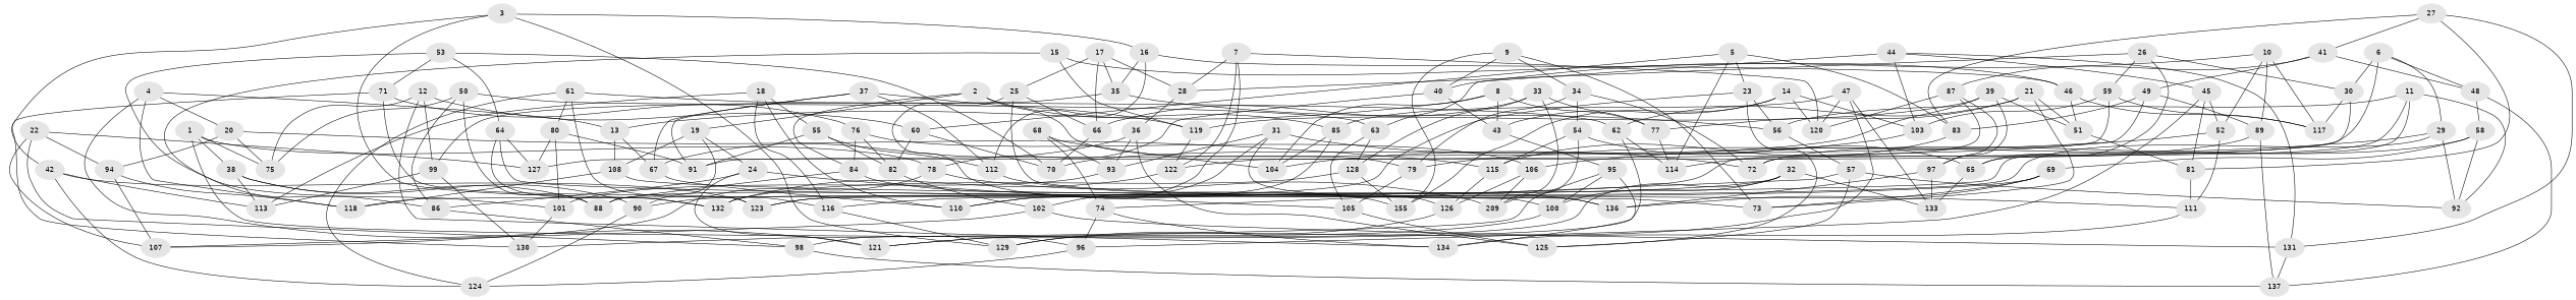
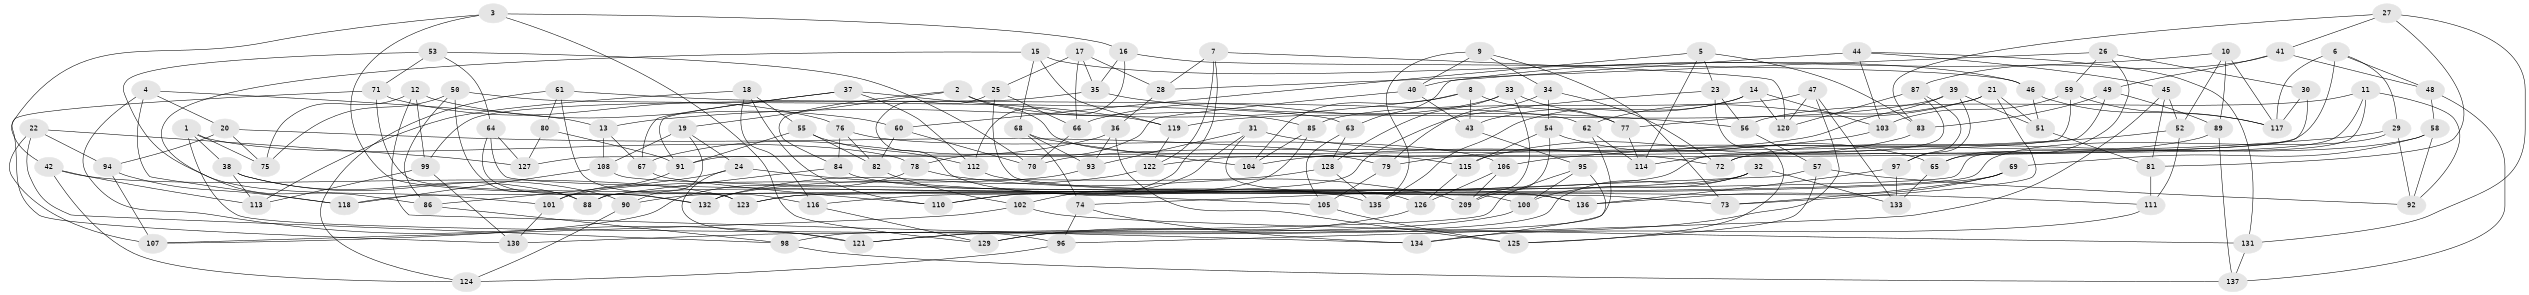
  graph {
    fontname="DejaVu Sans Mono"
    node [color=gray90 fontname="DejaVu Sans Mono" style=filled]
    edge [fontname="DejaVu Sans Mono"]
    1
    38
    75
    78
    96
    113
    90
    88
    107
    n10 [label=209]
    124
    2
    19
    79
    84
    85
    108
    24
    105
-   135 [label=155]
+   135
    110
    104
    3
    16
    42
    129
    132
    46
    35
    112
    123
    4
    13
    20
    118
    121
    67
    94
    115
    5
    23
    60
    83
    114
    56
    125
    70
    82
    6
    29
    30
    48
    122
    92
    106
    117
    72
    58
    137
    7
    28
    120
    36
    8
    43
    77
    95
    9
    34
    40
    73
    54
    10
    52
    89
    111
    11
    65
    57
    133
    12
    99
    134
    130
    14
    103
    15
    68
    86
    119
    51
    93
    74
    98
    136
    17
    25
    66
    126
    18
    55
    116
    91
    21
    62
    81
    22
    127
    26
    59
    27
    41
    131
    49
    87
    31
    102
    101
    32
    100
    33
    128
    37
    39
    97
    44
    45
    63
    47
    69
    50
    53
    64
    71
    76
    61
    80
    1 -- 38
    1 -- 75
    1 -- 78
    1 -- 96
    38 -- 113
    38 -- 90
    38 -- 88
    78 -- 107
    78 -- n10
    96 -- 124
    90 -- 124
    2 -- 19
    2 -- 79
    2 -- 84
    2 -- 85
    19 -- 90
    19 -- 108
    19 -- 24
    79 -- 105
    84 -- 88
    84 -- 135
    85 -- 110
    85 -- 104
    108 -- 118
    108 -- 111
    24 -- 105
    24 -- 121
    24 -- 86
    105 -- 125
    3 -- 16
    3 -- 42
    3 -- 129
    3 -- 132
    16 -- 46
    16 -- 35
    16 -- 112
    42 -- 113
    42 -- 124
    42 -- 123
    46 -- 117
    46 -- 51
    35 -- 56
    35 -- 99
    112 -- 136
    4 -- 13
    4 -- 20
    4 -- 118
    4 -- 121
    13 -- 108
    13 -- 67
    20 -- 75
    20 -- 94
    20 -- 115
    67 -- 110
    94 -- 107
    94 -- 118
    115 -- 126
    5 -- 23
    5 -- 60
    5 -- 83
    5 -- 114
    23 -- 88
    23 -- 56
    23 -- 125
    60 -- 70
    60 -- 82
    83 -- 115
    56 -- 57
    82 -- 102
    6 -- 29
-   6 -- 30
+   6 -- 117
    6 -- 48
    6 -- 122
    29 -- 123
    29 -- 92
    29 -- 106
    30 -- 117
    30 -- 72
    48 -- 58
    48 -- 137
    122 -- 132
    106 -- n10
    106 -- 126
    58 -- 92
    58 -- 72
    58 -- 69
    7 -- 110
    7 -- 122
    7 -- 28
    7 -- 120
    28 -- 36
    36 -- 67
    36 -- 125
    36 -- 93
    8 -- 104
    8 -- 13
    8 -- 43
    8 -- 77
    43 -- 95
    77 -- 114
    95 -- 134
    95 -- 130
    95 -- 100
    9 -- 135
    9 -- 34
    9 -- 40
    9 -- 73
    34 -- 79
    34 -- 72
    34 -- 54
    40 -- 78
    40 -- 43
    54 -- n10
    54 -- 115
    54 -- 65
    10 -- 117
    10 -- 40
    10 -- 52
    10 -- 89
    52 -- 79
    52 -- 111
    89 -- 114
    89 -- 137
    111 -- 134
    11 -- 118
    11 -- 56
    11 -- 92
    11 -- 65
    65 -- 133
    57 -- 125
    57 -- 92
    57 -- 74
    12 -- 75
    12 -- 60
    12 -- 99
    12 -- 134
    99 -- 113
    99 -- 130
    14 -- 135
    14 -- 120
    14 -- 43
    14 -- 103
    103 -- 104
    15 -- 46
+   15 -- 68
    15 -- 86
    15 -- 119
    68 -- 104
    68 -- 93
    68 -- 74
    86 -- 98
    119 -- 122
    51 -- 81
    93 -- 101
    74 -- 96
    74 -- 134
    98 -- 137
    17 -- 35
    17 -- 28
    17 -- 25
    17 -- 66
    25 -- 73
    25 -- 66
    25 -- 126
    66 -- 70
    126 -- 129
    18 -- 113
    18 -- 110
    18 -- 55
    18 -- 116
    55 -- 112
    55 -- 82
    55 -- 91
    116 -- 129
    21 -- 77
    21 -- 73
    21 -- 51
    21 -- 62
    62 -- 121
    62 -- 114
    81 -- 111
    22 -- 107
    22 -- 94
    22 -- 98
    22 -- 127
    26 -- 30
    26 -- 28
    26 -- 65
    26 -- 59
    59 -- 117
    59 -- 103
    59 -- 127
    27 -- 83
    27 -- 81
    27 -- 41
    27 -- 131
    41 -- 48
    41 -- 49
    41 -- 87
    131 -- 137
    49 -- 83
    49 -- 89
    49 -- 91
    87 -- 90
    87 -- 120
    87 -- 97
    31 -- 72
    31 -- 93
    31 -- 136
    31 -- 102
    102 -- 107
    102 -- 131
    101 -- 130
    32 -- 123
    32 -- 133
    32 -- 98
    32 -- 100
    100 -- 121
    33 -- n10
    33 -- 77
    33 -- 66
    33 -- 128
    128 -- 135
    128 -- 132
    37 -- 112
    37 -- 67
    37 -- 119
    37 -- 91
    39 -- 70
    39 -- 119
    39 -- 51
    39 -- 97
    97 -- 133
    97 -- 136
    44 -- 103
    44 -- 131
    44 -- 45
    44 -- 63
    45 -- 96
    45 -- 52
    45 -- 81
    63 -- 105
    63 -- 128
    47 -- 85
    47 -- 129
    47 -- 120
    47 -- 133
    69 -- 73
    69 -- 136
    69 -- 116
    50 -- 75
    50 -- 88
    50 -- 86
    50 -- 63
    53 -- 70
    53 -- 101
    53 -- 64
    53 -- 71
    64 -- 132
    64 -- 127
    64 -- 100
    71 -- 123
    71 -- 130
    71 -- 76
    76 -- 84
    76 -- 82
    76 -- 106
    61 -- 124
    61 -- 116
    61 -- 62
    61 -- 80
    80 -- 91
    80 -- 127
-   80 -- 101
+   91 -- 101
  }
